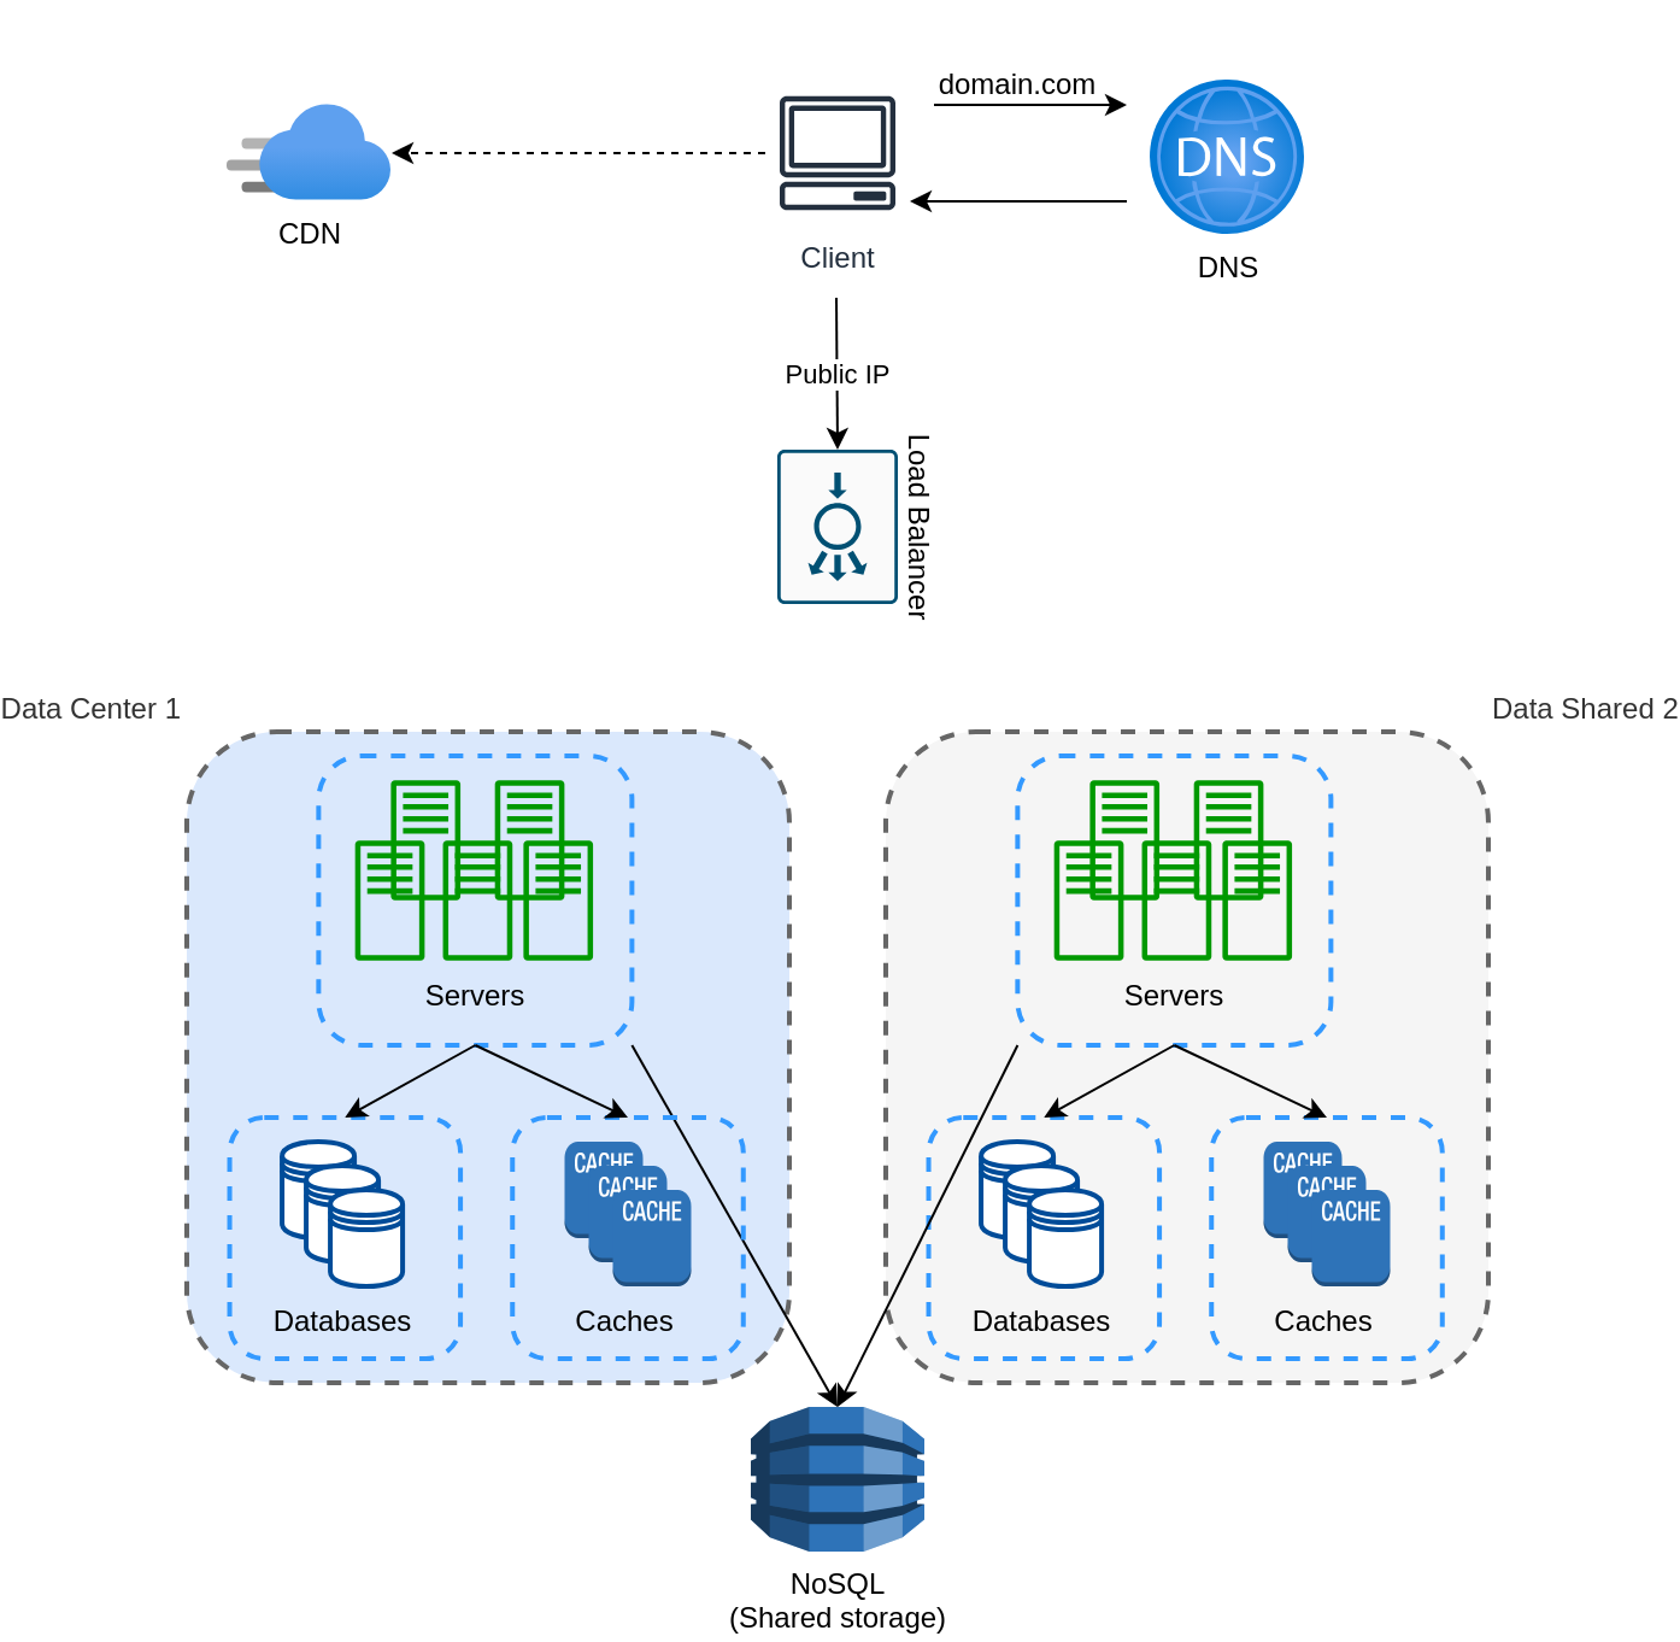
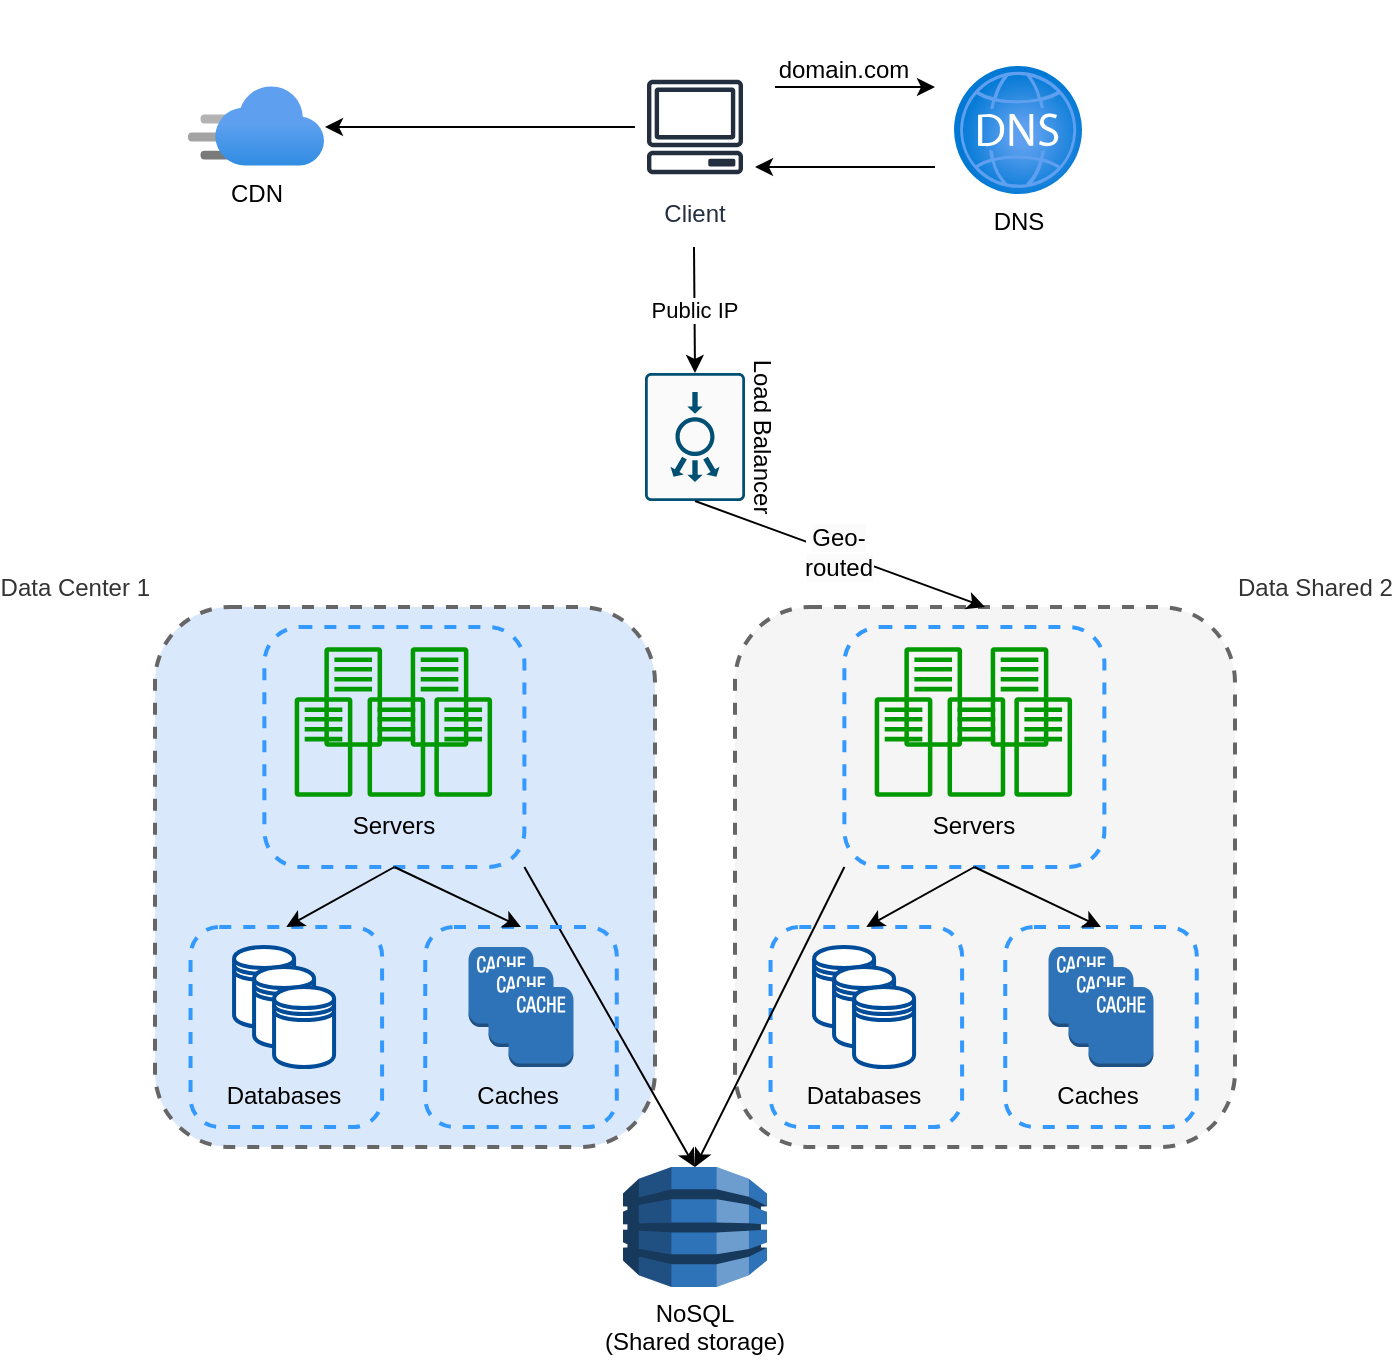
  <mxCell id="0" />
  <mxCell id="1" parent="0" />
  <mxCell id="2" value="Data Center 1" style="rounded=1;whiteSpace=wrap;html=1;dashed=1;strokeWidth=2;fillColor=#dae8fc;fontColor=#333333;strokeColor=#666666;align=right;labelPosition=left;verticalLabelPosition=top;verticalAlign=bottom;" parent="1" vertex="1"><mxGeometry x="20" y="303" width="250" height="270" as="geometry" /></mxCell>
  <mxCell id="3" value="" style="rounded=1;whiteSpace=wrap;html=1;dashed=1;strokeWidth=2;fillColor=none;strokeColor=#3399FF;" parent="1" vertex="1"><mxGeometry x="37.77" y="463" width="95.77" height="100" as="geometry" /></mxCell>
  <mxCell id="4" value="DNS" style="image;aspect=fixed;html=1;points=[];align=center;fontSize=12;image=img/lib/azure2/networking/DNS_Zones.svg;" parent="1" vertex="1"><mxGeometry x="420" y="33" width="64" height="64" as="geometry" /></mxCell>
  <mxCell id="5" value="Client" style="sketch=0;outlineConnect=0;fontColor=#232F3E;gradientColor=none;strokeColor=#232F3E;fillColor=#ffffff;dashed=0;verticalLabelPosition=bottom;verticalAlign=top;align=center;html=1;fontSize=12;fontStyle=0;aspect=fixed;shape=mxgraph.aws4.resourceIcon;resIcon=mxgraph.aws4.client;" parent="1" vertex="1"><mxGeometry x="260" y="33" width="60" height="60" as="geometry" /></mxCell>
  <mxCell id="6" value="" style="endArrow=classic;html=1;rounded=0;" parent="1" edge="1"><mxGeometry width="50" height="50" relative="1" as="geometry"><mxPoint x="330" y="43" as="sourcePoint" /><mxPoint x="410" y="43" as="targetPoint" /></mxGeometry></mxCell>
  <mxCell id="7" value="" style="endArrow=classic;html=1;rounded=0;" parent="1" edge="1"><mxGeometry width="50" height="50" relative="1" as="geometry"><mxPoint x="410" y="83" as="sourcePoint" /><mxPoint x="320" y="83" as="targetPoint" /></mxGeometry></mxCell>
  <mxCell id="8" value="domain.com" style="text;html=1;align=center;verticalAlign=middle;whiteSpace=wrap;rounded=0;" parent="1" vertex="1"><mxGeometry x="335" y="20" width="60" height="30" as="geometry" /></mxCell>
  <mxCell id="9" value="Public IP" style="endArrow=classic;html=1;rounded=0;entryX=0;entryY=0.5;entryDx=0;entryDy=0;entryPerimeter=0;" parent="1" target="11" edge="1"><mxGeometry width="50" height="50" relative="1" as="geometry"><mxPoint x="289.5" y="123" as="sourcePoint" /><mxPoint x="289.5" y="193" as="targetPoint" /></mxGeometry></mxCell>
  <mxCell id="10" value="" style="shape=datastore;whiteSpace=wrap;html=1;strokeColor=#004C99;strokeWidth=2;" parent="1" vertex="1"><mxGeometry x="59.54" y="473" width="30" height="40" as="geometry" /></mxCell>
  <mxCell id="11" value="Load Balancer" style="sketch=0;points=[[0.015,0.015,0],[0.985,0.015,0],[0.985,0.985,0],[0.015,0.985,0],[0.25,0,0],[0.5,0,0],[0.75,0,0],[1,0.25,0],[1,0.5,0],[1,0.75,0],[0.75,1,0],[0.5,1,0],[0.25,1,0],[0,0.75,0],[0,0.5,0],[0,0.25,0]];verticalLabelPosition=top;html=1;verticalAlign=bottom;aspect=fixed;align=center;pointerEvents=1;shape=mxgraph.cisco19.rect;prIcon=load_balancer;fillColor=#FAFAFA;strokeColor=#005073;labelPosition=center;rotation=90;textDirection=ltr;" parent="1" vertex="1"><mxGeometry x="258" y="193" width="64" height="50" as="geometry" /></mxCell>
  <mxCell id="12" value="CDN" style="image;aspect=fixed;html=1;points=[];align=center;fontSize=12;image=img/lib/azure2/app_services/CDN_Profiles.svg;" parent="1" vertex="1"><mxGeometry x="37" y="43" width="68" height="40" as="geometry" /></mxCell>
- <mxCell id="13" value="" style="endArrow=classic;html=1;rounded=0;dashed=1;" parent="1" source="5" target="12" edge="1"><mxGeometry width="50" height="50" relative="1" as="geometry"><mxPoint x="310" y="413" as="sourcePoint" /><mxPoint x="360" y="363" as="targetPoint" /></mxGeometry></mxCell>
+ <mxCell id="13" value="" style="endArrow=classic;html=1;rounded=0;" parent="1" source="5" target="12" edge="1"><mxGeometry width="50" height="50" relative="1" as="geometry"><mxPoint x="310" y="413" as="sourcePoint" /><mxPoint x="360" y="363" as="targetPoint" /></mxGeometry></mxCell>
  <mxCell id="14" value="" style="outlineConnect=0;dashed=0;verticalLabelPosition=bottom;verticalAlign=top;align=center;html=1;shape=mxgraph.aws3.cache_node;fillColor=#2E73B8;gradientColor=none;" parent="1" vertex="1"><mxGeometry x="176.75" y="473" width="32.5" height="40" as="geometry" /></mxCell>
  <mxCell id="15" value="NoSQL&lt;div&gt;(Shared storage)&lt;/div&gt;" style="outlineConnect=0;dashed=0;verticalLabelPosition=bottom;verticalAlign=top;align=center;html=1;shape=mxgraph.aws3.dynamo_db;fillColor=#2E73B8;gradientColor=none;" parent="1" vertex="1"><mxGeometry x="254" y="583" width="72" height="60" as="geometry" /></mxCell>
  <mxCell id="16" value="" style="endArrow=classic;html=1;rounded=0;exitX=1;exitY=1;exitDx=0;exitDy=0;entryX=0.5;entryY=0;entryDx=0;entryDy=0;entryPerimeter=0;" parent="1" target="15" edge="1" source="17"><mxGeometry width="50" height="50" relative="1" as="geometry"><mxPoint x="290" y="893" as="sourcePoint" /><mxPoint x="396" y="1027" as="targetPoint" /></mxGeometry></mxCell>
  <mxCell id="17" value="" style="rounded=1;whiteSpace=wrap;html=1;dashed=1;strokeWidth=2;fillColor=none;strokeColor=#3399FF;" vertex="1" parent="1"><mxGeometry x="74.69" y="313" width="130" height="120" as="geometry" /></mxCell>
  <mxCell id="18" value="" style="sketch=0;outlineConnect=0;fontColor=#232F3E;gradientColor=none;fillColor=#009900;strokeColor=none;dashed=0;verticalLabelPosition=bottom;verticalAlign=top;align=center;html=1;fontSize=12;fontStyle=0;aspect=fixed;pointerEvents=1;shape=mxgraph.aws4.traditional_server;strokeWidth=1;" vertex="1" parent="1"><mxGeometry x="104.69" y="323" width="28.85" height="50" as="geometry" /></mxCell>
  <mxCell id="19" value="" style="sketch=0;outlineConnect=0;fontColor=#232F3E;gradientColor=none;fillColor=#009900;strokeColor=none;dashed=0;verticalLabelPosition=bottom;verticalAlign=top;align=center;html=1;fontSize=12;fontStyle=0;aspect=fixed;pointerEvents=1;shape=mxgraph.aws4.traditional_server;strokeWidth=1;" vertex="1" parent="1"><mxGeometry x="147.84" y="323" width="28.85" height="50" as="geometry" /></mxCell>
  <mxCell id="20" value="" style="sketch=0;outlineConnect=0;fontColor=#232F3E;gradientColor=none;fillColor=#009900;strokeColor=none;dashed=0;verticalLabelPosition=bottom;verticalAlign=top;align=center;html=1;fontSize=12;fontStyle=0;aspect=fixed;pointerEvents=1;shape=mxgraph.aws4.traditional_server;strokeWidth=1;" vertex="1" parent="1"><mxGeometry x="89.84" y="348" width="28.85" height="50" as="geometry" /></mxCell>
  <mxCell id="21" value="" style="sketch=0;outlineConnect=0;fontColor=#232F3E;gradientColor=none;fillColor=#009900;strokeColor=none;dashed=0;verticalLabelPosition=bottom;verticalAlign=top;align=center;html=1;fontSize=12;fontStyle=0;aspect=fixed;pointerEvents=1;shape=mxgraph.aws4.traditional_server;strokeWidth=1;" vertex="1" parent="1"><mxGeometry x="126.27" y="348" width="28.85" height="50" as="geometry" /></mxCell>
  <mxCell id="22" value="" style="sketch=0;outlineConnect=0;fontColor=#232F3E;gradientColor=none;fillColor=#009900;strokeColor=none;dashed=0;verticalLabelPosition=bottom;verticalAlign=top;align=center;html=1;fontSize=12;fontStyle=0;aspect=fixed;pointerEvents=1;shape=mxgraph.aws4.traditional_server;strokeWidth=1;" vertex="1" parent="1"><mxGeometry x="159.69" y="348" width="28.85" height="50" as="geometry" /></mxCell>
  <mxCell id="23" value="Servers" style="text;html=1;align=center;verticalAlign=middle;whiteSpace=wrap;rounded=0;" vertex="1" parent="1"><mxGeometry x="109.69" y="398" width="60" height="30" as="geometry" /></mxCell>
  <mxCell id="24" value="" style="shape=datastore;whiteSpace=wrap;html=1;strokeColor=#004C99;strokeWidth=2;" vertex="1" parent="1"><mxGeometry x="69.54" y="483" width="30" height="40" as="geometry" /></mxCell>
  <mxCell id="25" value="" style="shape=datastore;whiteSpace=wrap;html=1;strokeColor=#004C99;strokeWidth=2;" vertex="1" parent="1"><mxGeometry x="79.54" y="493" width="30" height="40" as="geometry" /></mxCell>
  <mxCell id="26" value="Databases" style="text;html=1;align=center;verticalAlign=middle;whiteSpace=wrap;rounded=0;" vertex="1" parent="1"><mxGeometry x="54.54" y="533" width="60" height="30" as="geometry" /></mxCell>
  <mxCell id="27" value="" style="outlineConnect=0;dashed=0;verticalLabelPosition=bottom;verticalAlign=top;align=center;html=1;shape=mxgraph.aws3.cache_node;fillColor=#2E73B8;gradientColor=none;" vertex="1" parent="1"><mxGeometry x="186.75" y="483" width="32.5" height="40" as="geometry" /></mxCell>
  <mxCell id="28" value="" style="outlineConnect=0;dashed=0;verticalLabelPosition=bottom;verticalAlign=top;align=center;html=1;shape=mxgraph.aws3.cache_node;fillColor=#2E73B8;gradientColor=none;" vertex="1" parent="1"><mxGeometry x="196.75" y="493" width="32.5" height="40" as="geometry" /></mxCell>
  <mxCell id="29" value="" style="rounded=1;whiteSpace=wrap;html=1;dashed=1;strokeWidth=2;fillColor=none;strokeColor=#3399FF;" vertex="1" parent="1"><mxGeometry x="155.12" y="463" width="95.77" height="100" as="geometry" /></mxCell>
  <mxCell id="30" value="Caches" style="text;html=1;align=center;verticalAlign=middle;whiteSpace=wrap;rounded=0;" vertex="1" parent="1"><mxGeometry x="171.89" y="533" width="60" height="30" as="geometry" /></mxCell>
  <mxCell id="31" value="Data Shared 2" style="rounded=1;whiteSpace=wrap;html=1;dashed=1;strokeWidth=2;fillColor=#f5f5f5;fontColor=#333333;strokeColor=#666666;align=left;labelPosition=right;verticalLabelPosition=top;verticalAlign=bottom;" vertex="1" parent="1"><mxGeometry x="310" y="303" width="250" height="270" as="geometry" /></mxCell>
  <mxCell id="32" value="" style="rounded=1;whiteSpace=wrap;html=1;dashed=1;strokeWidth=2;fillColor=none;strokeColor=#3399FF;" vertex="1" parent="1"><mxGeometry x="327.77" y="463" width="95.77" height="100" as="geometry" /></mxCell>
  <mxCell id="33" value="" style="shape=datastore;whiteSpace=wrap;html=1;strokeColor=#004C99;strokeWidth=2;" vertex="1" parent="1"><mxGeometry x="349.54" y="473" width="30" height="40" as="geometry" /></mxCell>
  <mxCell id="34" value="" style="outlineConnect=0;dashed=0;verticalLabelPosition=bottom;verticalAlign=top;align=center;html=1;shape=mxgraph.aws3.cache_node;fillColor=#2E73B8;gradientColor=none;" vertex="1" parent="1"><mxGeometry x="466.75" y="473" width="32.5" height="40" as="geometry" /></mxCell>
  <mxCell id="35" value="" style="rounded=1;whiteSpace=wrap;html=1;dashed=1;strokeWidth=2;fillColor=none;strokeColor=#3399FF;" vertex="1" parent="1"><mxGeometry x="364.69" y="313" width="130" height="120" as="geometry" /></mxCell>
  <mxCell id="36" value="" style="sketch=0;outlineConnect=0;fontColor=#232F3E;gradientColor=none;fillColor=#009900;strokeColor=none;dashed=0;verticalLabelPosition=bottom;verticalAlign=top;align=center;html=1;fontSize=12;fontStyle=0;aspect=fixed;pointerEvents=1;shape=mxgraph.aws4.traditional_server;strokeWidth=1;" vertex="1" parent="1"><mxGeometry x="394.69" y="323" width="28.85" height="50" as="geometry" /></mxCell>
  <mxCell id="37" value="" style="sketch=0;outlineConnect=0;fontColor=#232F3E;gradientColor=none;fillColor=#009900;strokeColor=none;dashed=0;verticalLabelPosition=bottom;verticalAlign=top;align=center;html=1;fontSize=12;fontStyle=0;aspect=fixed;pointerEvents=1;shape=mxgraph.aws4.traditional_server;strokeWidth=1;" vertex="1" parent="1"><mxGeometry x="437.84" y="323" width="28.85" height="50" as="geometry" /></mxCell>
  <mxCell id="38" value="" style="sketch=0;outlineConnect=0;fontColor=#232F3E;gradientColor=none;fillColor=#009900;strokeColor=none;dashed=0;verticalLabelPosition=bottom;verticalAlign=top;align=center;html=1;fontSize=12;fontStyle=0;aspect=fixed;pointerEvents=1;shape=mxgraph.aws4.traditional_server;strokeWidth=1;" vertex="1" parent="1"><mxGeometry x="379.84" y="348" width="28.85" height="50" as="geometry" /></mxCell>
  <mxCell id="39" value="" style="sketch=0;outlineConnect=0;fontColor=#232F3E;gradientColor=none;fillColor=#009900;strokeColor=none;dashed=0;verticalLabelPosition=bottom;verticalAlign=top;align=center;html=1;fontSize=12;fontStyle=0;aspect=fixed;pointerEvents=1;shape=mxgraph.aws4.traditional_server;strokeWidth=1;" vertex="1" parent="1"><mxGeometry x="416.27" y="348" width="28.85" height="50" as="geometry" /></mxCell>
  <mxCell id="40" value="" style="sketch=0;outlineConnect=0;fontColor=#232F3E;gradientColor=none;fillColor=#009900;strokeColor=none;dashed=0;verticalLabelPosition=bottom;verticalAlign=top;align=center;html=1;fontSize=12;fontStyle=0;aspect=fixed;pointerEvents=1;shape=mxgraph.aws4.traditional_server;strokeWidth=1;" vertex="1" parent="1"><mxGeometry x="449.69" y="348" width="28.85" height="50" as="geometry" /></mxCell>
  <mxCell id="41" value="Servers" style="text;html=1;align=center;verticalAlign=middle;whiteSpace=wrap;rounded=0;" vertex="1" parent="1"><mxGeometry x="399.69" y="398" width="60" height="30" as="geometry" /></mxCell>
  <mxCell id="42" value="" style="shape=datastore;whiteSpace=wrap;html=1;strokeColor=#004C99;strokeWidth=2;" vertex="1" parent="1"><mxGeometry x="359.54" y="483" width="30" height="40" as="geometry" /></mxCell>
  <mxCell id="43" value="" style="shape=datastore;whiteSpace=wrap;html=1;strokeColor=#004C99;strokeWidth=2;" vertex="1" parent="1"><mxGeometry x="369.54" y="493" width="30" height="40" as="geometry" /></mxCell>
  <mxCell id="44" value="Databases" style="text;html=1;align=center;verticalAlign=middle;whiteSpace=wrap;rounded=0;" vertex="1" parent="1"><mxGeometry x="344.54" y="533" width="60" height="30" as="geometry" /></mxCell>
  <mxCell id="45" value="" style="outlineConnect=0;dashed=0;verticalLabelPosition=bottom;verticalAlign=top;align=center;html=1;shape=mxgraph.aws3.cache_node;fillColor=#2E73B8;gradientColor=none;" vertex="1" parent="1"><mxGeometry x="476.75" y="483" width="32.5" height="40" as="geometry" /></mxCell>
  <mxCell id="46" value="" style="outlineConnect=0;dashed=0;verticalLabelPosition=bottom;verticalAlign=top;align=center;html=1;shape=mxgraph.aws3.cache_node;fillColor=#2E73B8;gradientColor=none;" vertex="1" parent="1"><mxGeometry x="486.75" y="493" width="32.5" height="40" as="geometry" /></mxCell>
  <mxCell id="47" value="" style="rounded=1;whiteSpace=wrap;html=1;dashed=1;strokeWidth=2;fillColor=none;strokeColor=#3399FF;" vertex="1" parent="1"><mxGeometry x="445.12" y="463" width="95.77" height="100" as="geometry" /></mxCell>
  <mxCell id="48" value="Caches" style="text;html=1;align=center;verticalAlign=middle;whiteSpace=wrap;rounded=0;" vertex="1" parent="1"><mxGeometry x="461.89" y="533" width="60" height="30" as="geometry" /></mxCell>
+ <mxCell id="49" value="&lt;span style=&quot;font-size: 12px; text-wrap: wrap; background-color: rgb(251, 251, 251);&quot;&gt;Geo-routed&lt;/span&gt;" style="endArrow=classic;html=1;rounded=0;entryX=0.5;entryY=0;entryDx=0;entryDy=0;exitX=1;exitY=0.5;exitDx=0;exitDy=0;exitPerimeter=0;" edge="1" parent="1" source="11" target="31"><mxGeometry width="50" height="50" relative="1" as="geometry"><mxPoint x="300" y="260" as="sourcePoint" /><mxPoint x="155" y="313" as="targetPoint" /></mxGeometry></mxCell>
  <mxCell id="50" value="" style="endArrow=classic;html=1;rounded=0;exitX=0.5;exitY=1;exitDx=0;exitDy=0;entryX=0.5;entryY=0;entryDx=0;entryDy=0;" edge="1" parent="1" source="17" target="3"><mxGeometry width="50" height="50" relative="1" as="geometry"><mxPoint x="310" y="483" as="sourcePoint" /><mxPoint x="360" y="433" as="targetPoint" /></mxGeometry></mxCell>
  <mxCell id="51" value="" style="endArrow=classic;html=1;rounded=0;exitX=0.5;exitY=1;exitDx=0;exitDy=0;entryX=0.5;entryY=0;entryDx=0;entryDy=0;" edge="1" parent="1" source="17" target="29"><mxGeometry width="50" height="50" relative="1" as="geometry"><mxPoint x="150" y="443" as="sourcePoint" /><mxPoint x="96" y="473" as="targetPoint" /></mxGeometry></mxCell>
  <mxCell id="52" value="" style="endArrow=classic;html=1;rounded=0;exitX=0.5;exitY=1;exitDx=0;exitDy=0;entryX=0.5;entryY=0;entryDx=0;entryDy=0;" edge="1" parent="1" source="35" target="32"><mxGeometry width="50" height="50" relative="1" as="geometry"><mxPoint x="160" y="453" as="sourcePoint" /><mxPoint x="106" y="483" as="targetPoint" /></mxGeometry></mxCell>
  <mxCell id="53" value="" style="endArrow=classic;html=1;rounded=0;exitX=0.5;exitY=1;exitDx=0;exitDy=0;entryX=0.5;entryY=0;entryDx=0;entryDy=0;" edge="1" parent="1" source="35" target="47"><mxGeometry width="50" height="50" relative="1" as="geometry"><mxPoint x="170" y="463" as="sourcePoint" /><mxPoint x="116" y="493" as="targetPoint" /></mxGeometry></mxCell>
  <mxCell id="54" value="" style="endArrow=classic;html=1;rounded=0;exitX=0;exitY=1;exitDx=0;exitDy=0;entryX=0.5;entryY=0;entryDx=0;entryDy=0;entryPerimeter=0;" edge="1" parent="1" source="35" target="15"><mxGeometry width="50" height="50" relative="1" as="geometry"><mxPoint x="215" y="443" as="sourcePoint" /><mxPoint x="281" y="643" as="targetPoint" /></mxGeometry></mxCell>
